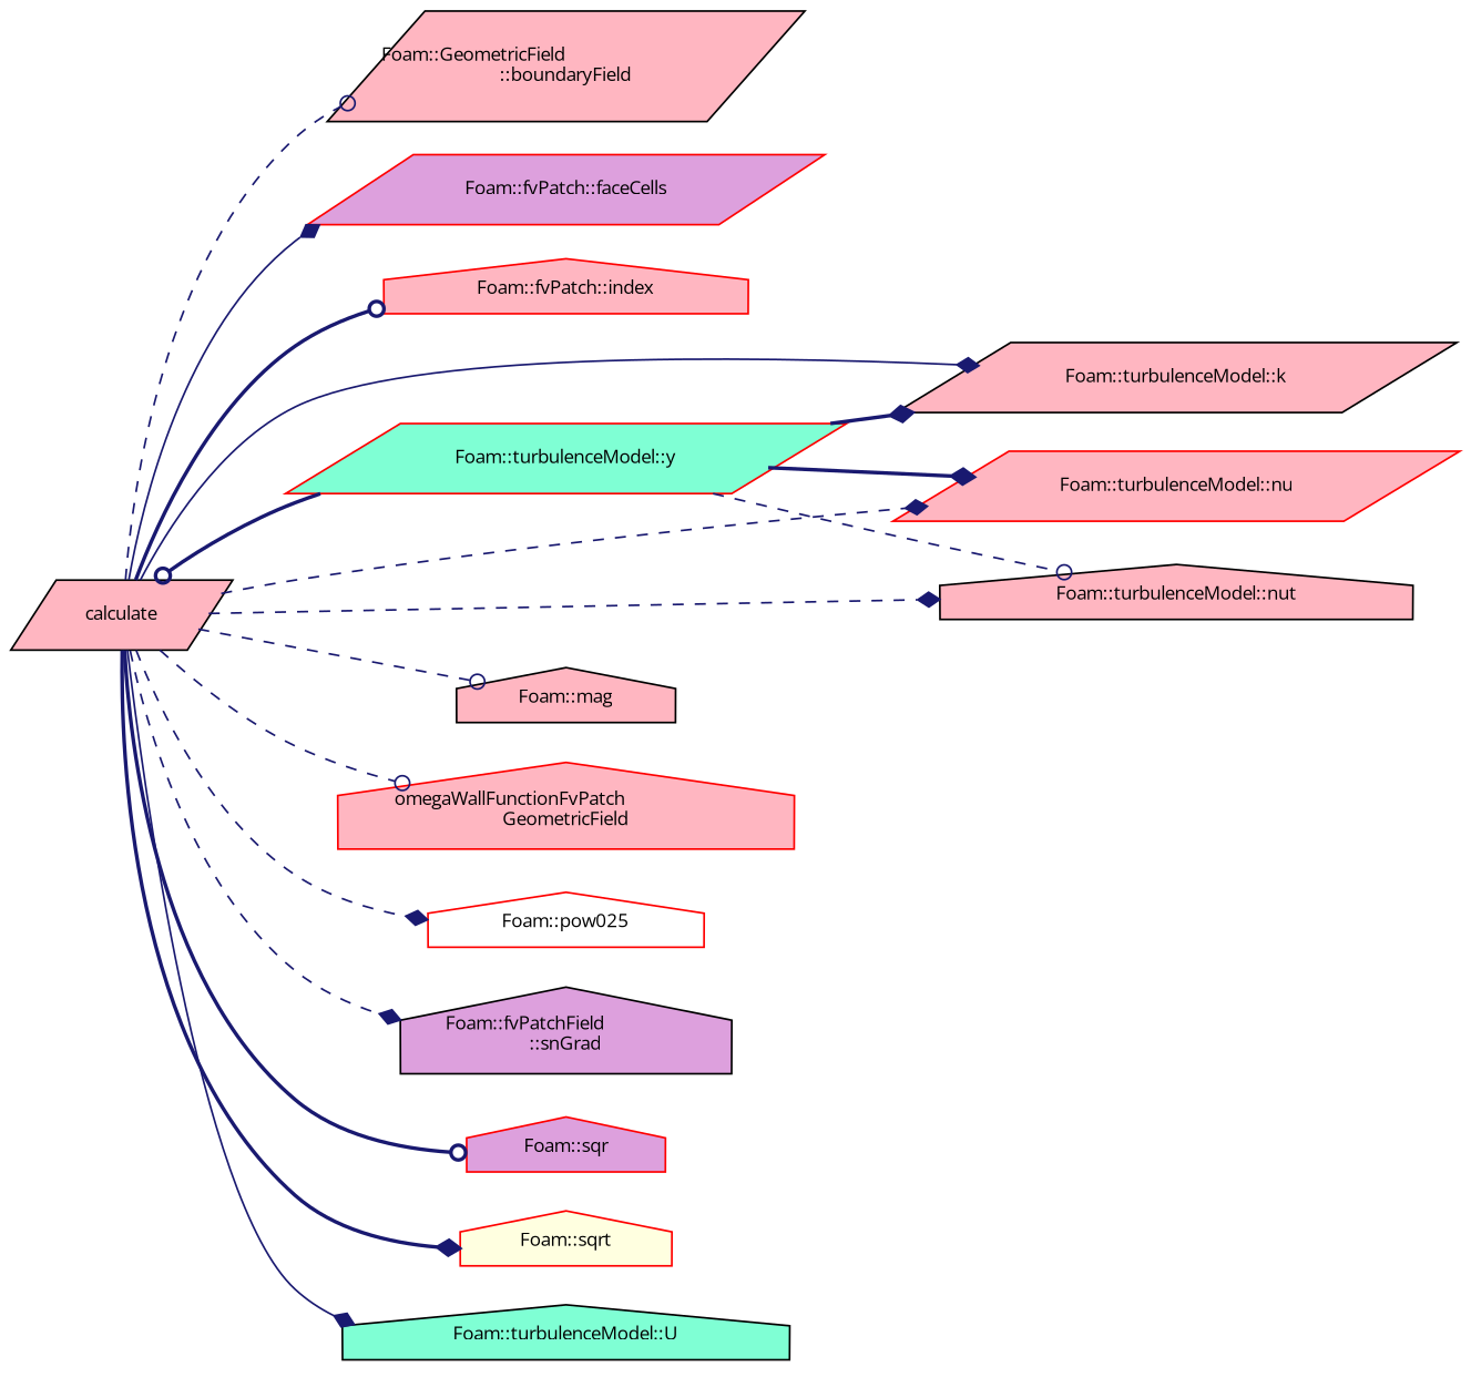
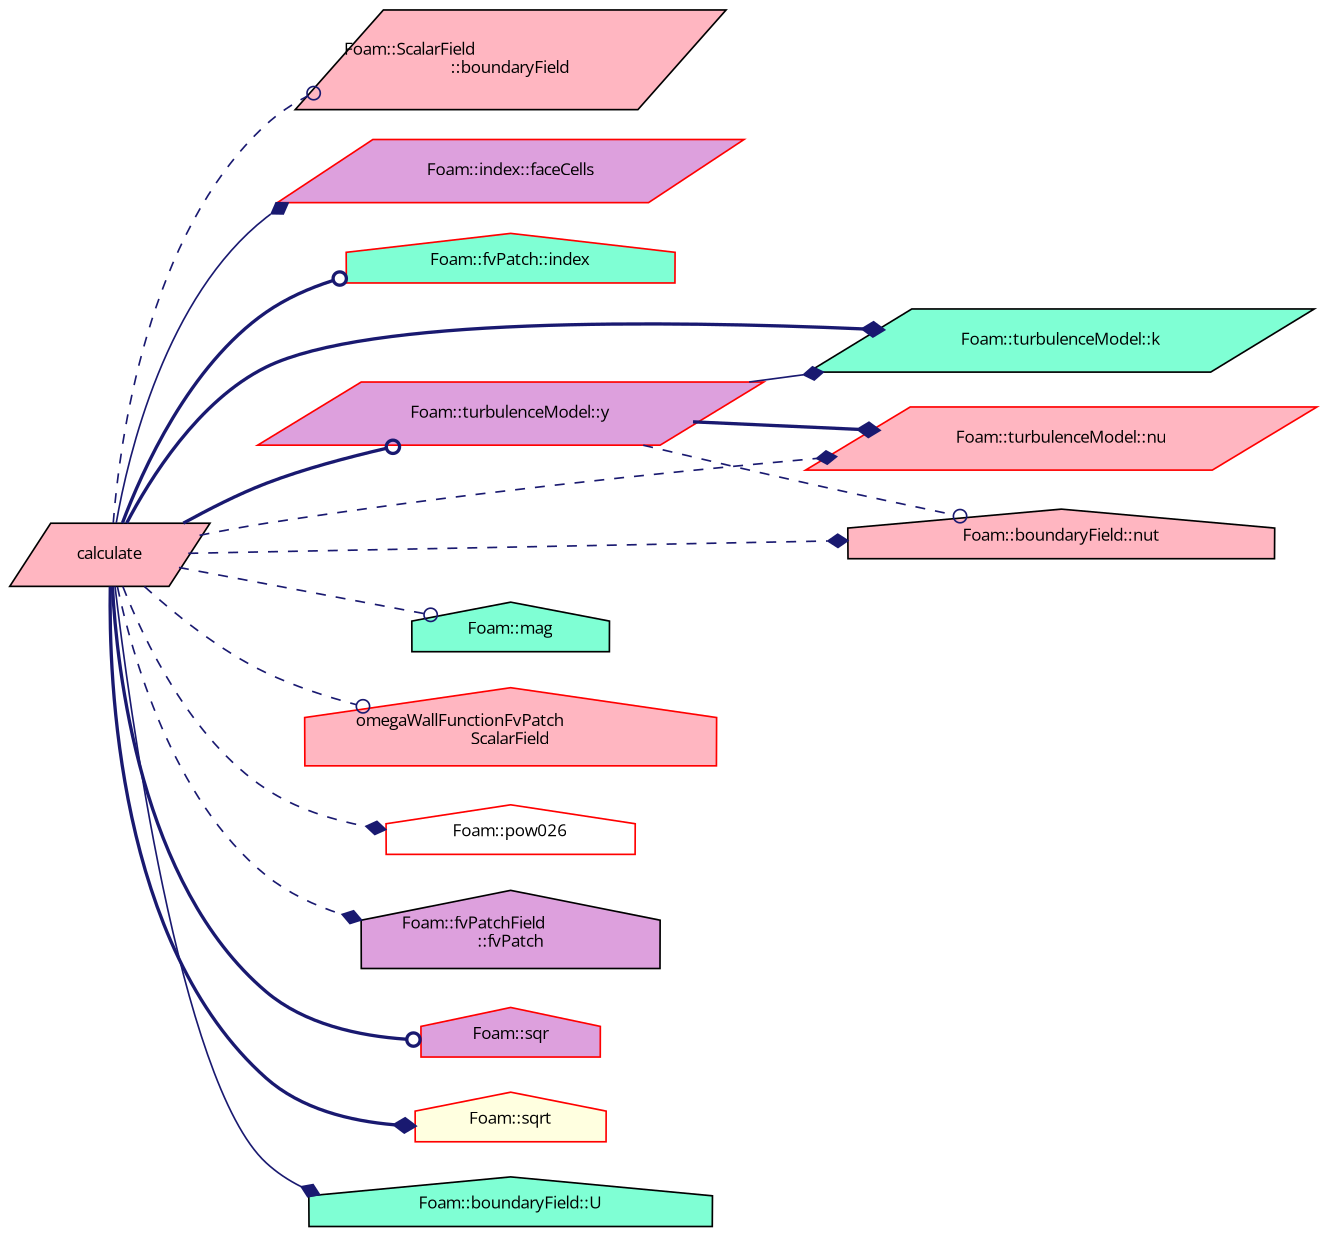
  digraph {
    fontname="Open Sans"
    rankdir=LR
    node [color=red fillcolor=lightpink fontname="Open Sans" fontsize=10 shape=house style=filled]
    edge [arrowhead=diamond color=midnightblue fontname="Open Sans" fontsize=10 labelfontname=FreeSans labelfontsize=10 style=dashed]
    n1 [color=black fontcolor=black height=0.2 label=calculate shape=parallelogram width=0.4]
-   n2 [color=black height=0.2 label="Foam::GeometricField\l::boundaryField" shape=parallelogram width=0.4]
-   n3 [fillcolor=plum height=0.2 label="Foam::fvPatch::faceCells" shape=parallelogram width=0.4]
-   n4 [height=0.2 label="Foam::fvPatch::index" width=0.4]
-   n5 [color=black height=0.2 label="Foam::turbulenceModel::k" shape=parallelogram width=0.4]
-   n6 [color=black height=0.2 label="Foam::mag" width=0.4]
+   n2 [color=black height=0.2 label="Foam::ScalarField\l::boundaryField" shape=parallelogram width=0.4]
+   n3 [fillcolor=plum height=0.2 label="Foam::index::faceCells" shape=parallelogram width=0.4]
+   n4 [fillcolor=aquamarine height=0.2 label="Foam::fvPatch::index" width=0.4]
+   n5 [color=black fillcolor=aquamarine height=0.2 label="Foam::turbulenceModel::k" shape=parallelogram width=0.4]
+   n6 [color=black fillcolor=aquamarine height=0.2 label="Foam::mag" width=0.4]
    n7 [height=0.2 label="Foam::turbulenceModel::nu" shape=parallelogram width=0.4]
-   n8 [color=black height=0.2 label="Foam::turbulenceModel::nut" width=0.4]
-   n9 [height=0.2 label="omegaWallFunctionFvPatch\lGeometricField" width=0.4]
-   n10 [fillcolor=white height=0.2 label="Foam::pow025" width=0.4]
-   n11 [color=black fillcolor=plum height=0.2 label="Foam::fvPatchField\l::snGrad" width=0.4]
+   n8 [color=black height=0.2 label="Foam::boundaryField::nut" width=0.4]
+   n9 [height=0.2 label="omegaWallFunctionFvPatch\lScalarField" width=0.4]
+   n10 [fillcolor=white height=0.2 label="Foam::pow026" width=0.4]
+   n11 [color=black fillcolor=plum height=0.2 label="Foam::fvPatchField\l::fvPatch" width=0.4]
    n12 [fillcolor=plum height=0.2 label="Foam::sqr" width=0.4]
    n13 [fillcolor=lightyellow height=0.2 label="Foam::sqrt" width=0.4]
-   n14 [color=black fillcolor=aquamarine height=0.2 label="Foam::turbulenceModel::U" width=0.4]
-   n15 [fillcolor=aquamarine height=0.2 label="Foam::turbulenceModel::y" shape=parallelogram width=0.4]
+   n14 [color=black fillcolor=aquamarine height=0.2 label="Foam::boundaryField::U" width=0.4]
+   n15 [fillcolor=plum height=0.2 label="Foam::turbulenceModel::y" shape=parallelogram width=0.4]
    n1 -> n2 [arrowhead=odot]
    n1 -> n3 [style=solid]
    n1 -> n4 [arrowhead=odot style=bold]
-   n1 -> n5 [style=solid]
+   n1 -> n5 [style=bold]
    n1 -> n6 [arrowhead=odot]
    n1 -> n7
    n1 -> n8
    n1 -> n9 [arrowhead=odot]
    n1 -> n10
    n1 -> n11
    n1 -> n12 [arrowhead=odot style=bold]
    n1 -> n13 [style=bold]
    n1 -> n14 [style=solid]
-   n15 -> n1 [arrowhead=odot style=bold]
-   n15 -> n5 [style=bold]
+   n1 -> n15 [arrowhead=odot style=bold]
+   n15 -> n5 [style=solid]
    n15 -> n7 [style=bold]
    n15 -> n8 [arrowhead=odot]
  }
